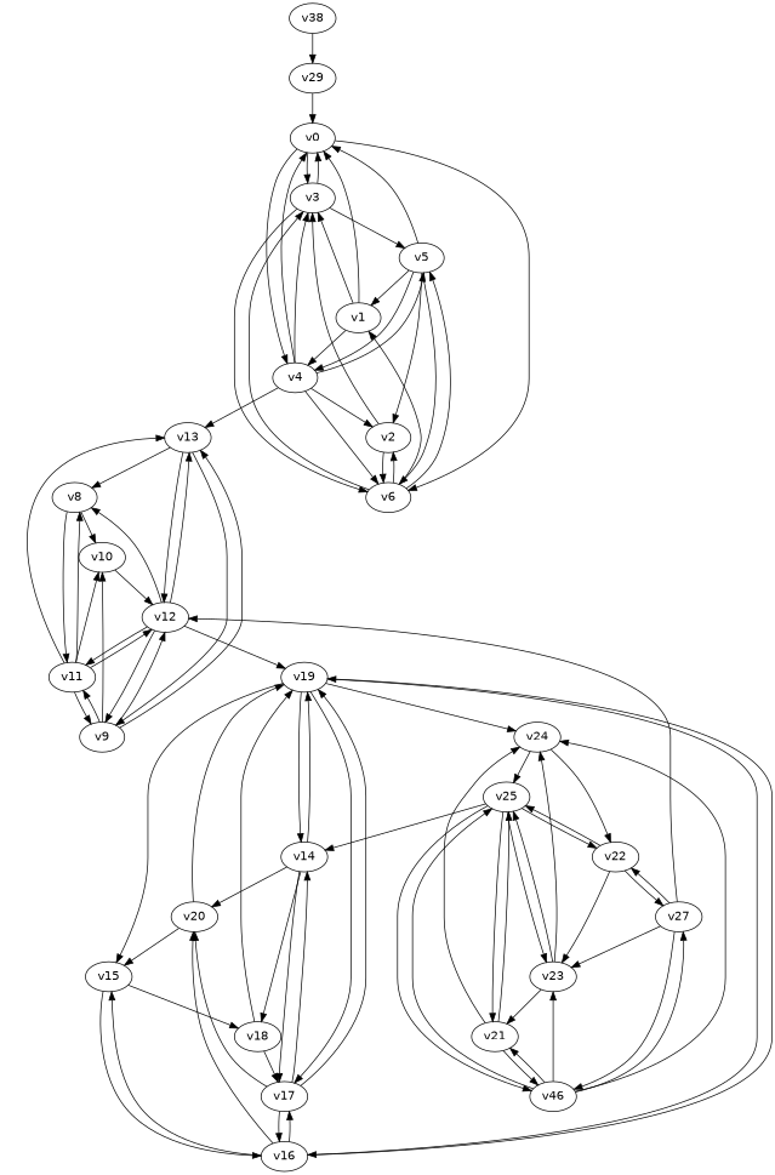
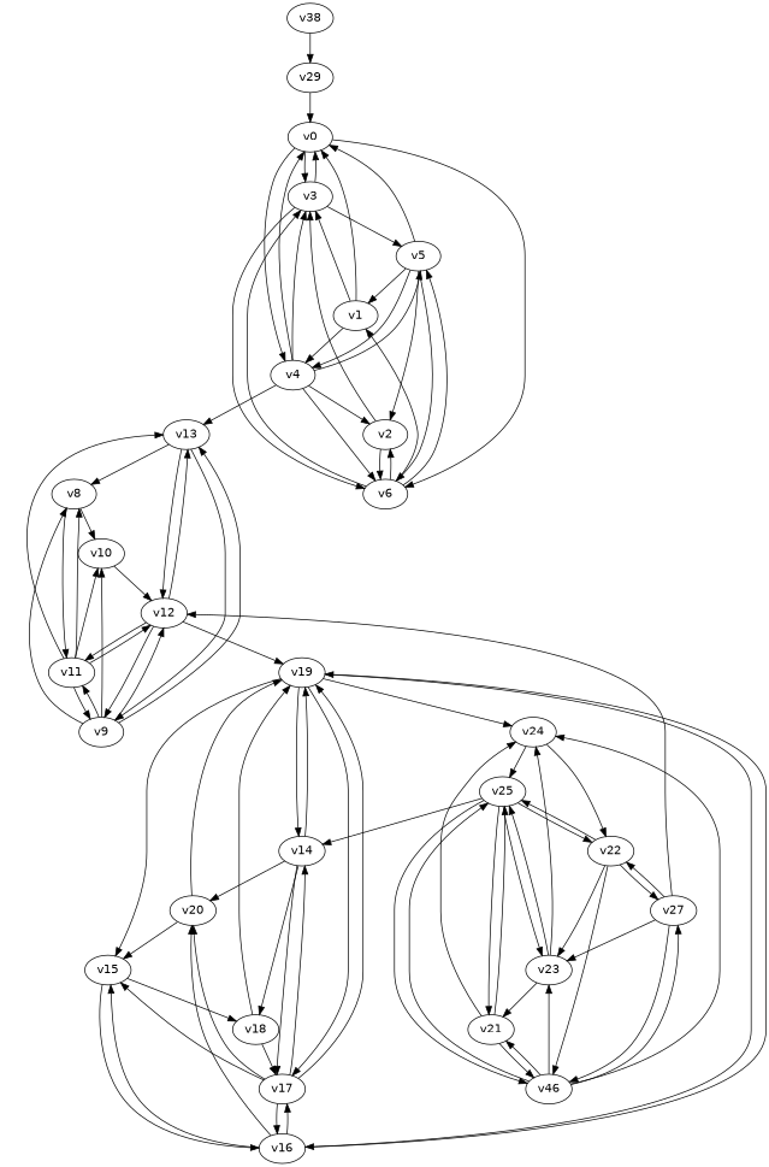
  digraph {
    fontname="DejaVu Sans"
    node [fontname="DejaVu Sans" player=0 priority=1]
    edge [fontname="DejaVu Sans"]
    v0 [priority=0]
    v3 [priority=0]
    v4 [player=1]
    v6
    v5 [player=1]
    v2 [player=1]
    v13 [player=1]
    v1 [player=1]
    v8
    v9
    v12
    v14 [priority=0]
    v19
    v17 [player=1 priority=0]
    v18 [player=1]
    v20
    v10
    v11 [player=1]
    v15
    v16 [player=1 priority=0]
    v24 [player=1 priority=0]
    v25
    v22
    v21 [priority=0]
    n25 [label=v46 player=1 priority=0]
    v23
    v27
    n28 [label=v38 player=1]
    v29 [player=1 priority=0]
    v0 -> v3
    v0 -> v4
    v0 -> v6
    v3 -> v0
    v3 -> v6
    v3 -> v5
    v4 -> v0
    v4 -> v3
    v4 -> v6
    v4 -> v5
    v4 -> v2
    v4 -> v13
    v6 -> v3
    v6 -> v5
    v6 -> v2
    v6 -> v1
    v5 -> v0
    v5 -> v4
    v5 -> v6
    v5 -> v2
    v5 -> v1
    v2 -> v3
    v2 -> v6
    v13 -> v8
    v13 -> v9
    v13 -> v12
    v1 -> v0
    v1 -> v3
    v1 -> v4
    v8 -> v10
    v8 -> v11
    v9 -> v13
    v9 -> v12
    v9 -> v10
    v9 -> v11
    v12 -> v13
-   v12 -> v8
+   v9 -> v8
    v12 -> v9
    v12 -> v19
    v12 -> v11
    v14 -> v19
    v14 -> v17
    v14 -> v18
    v14 -> v20
    v19 -> v14
    v19 -> v17
    v19 -> v15
    v19 -> v16
    v19 -> v24
    v17 -> v14
    v17 -> v19
    v17 -> v20
+   v17 -> v15
    v17 -> v16
    v18 -> v19
    v18 -> v17
    v20 -> v19
    v20 -> v15
    v10 -> v12
    v11 -> v13
    v11 -> v8
    v11 -> v9
    v11 -> v12
    v11 -> v10
    v15 -> v18
    v15 -> v16
    v16 -> v19
    v16 -> v17
    v16 -> v20
    v16 -> v15
    v24 -> v25
    v24 -> v22
    v25 -> v14
    v25 -> v22
    v25 -> v21
    v25 -> n25
    v25 -> v23
    v22 -> v25
+   v22 -> n25
    v22 -> v23
    v22 -> v27
    v21 -> v24
    v21 -> v25
    v21 -> n25
    n25 -> v24
    n25 -> v25
    n25 -> v21
    n25 -> v23
    n25 -> v27
    v23 -> v24
    v23 -> v25
    v23 -> v21
    v27 -> v12
    v27 -> v22
    v27 -> n25
    v27 -> v23
    n28 -> v29
    v29 -> v0
  }
